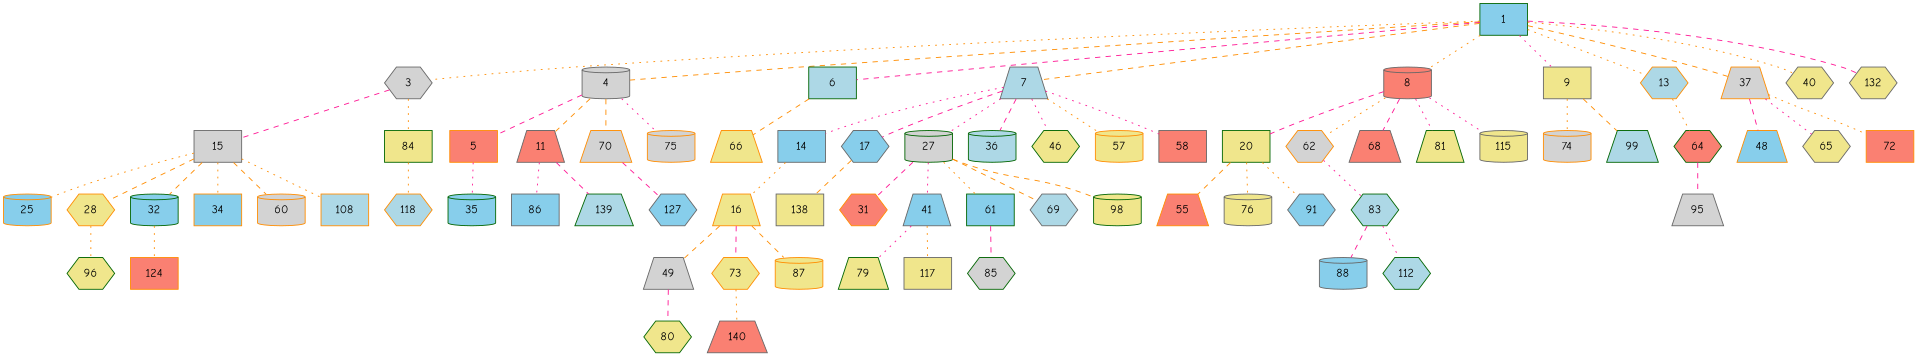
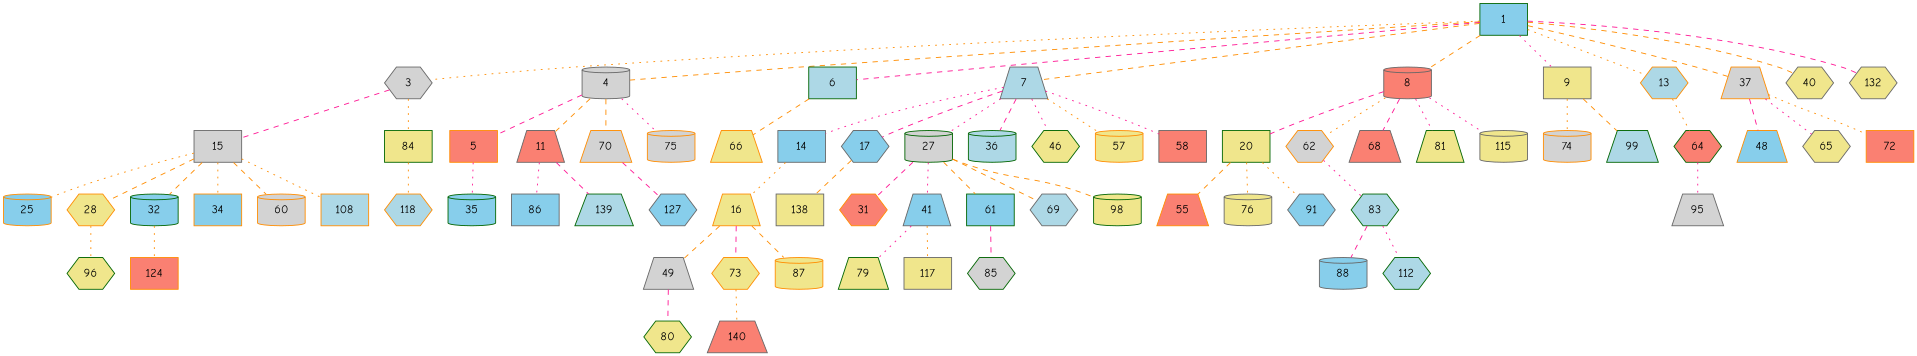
  graph {
    fontname="Comic Neue"
    node [color=gray40 fillcolor=khaki fontname="Comic Neue" shape=hexagon style=filled]
    edge [color=darkorange fontname="Comic Neue" style=dotted]
    1 [color=darkgreen fillcolor=skyblue shape=box super="+2"]
    3 [fillcolor=lightgrey super="+26+30"]
    4 [fillcolor=lightgrey shape=cylinder super="+144+59"]
    6 [color=darkgreen fillcolor=lightblue shape=box super="+10"]
    7 [fillcolor=lightblue shape=trapezium super="+12"]
    8 [fillcolor=salmon shape=cylinder super="+18+39"]
    9 [shape=box]
    13 [color=darkorange fillcolor=lightblue super="+78+109+33"]
    37 [color=darkorange fillcolor=lightgrey shape=trapezium super="+44"]
    40
    132
    15 [fillcolor=lightgrey shape=box]
    84 [color=darkgreen shape=box]
    5 [color=darkorange fillcolor=salmon shape=box super="+101+120+21"]
    11 [fillcolor=salmon shape=trapezium]
    70 [color=darkorange fillcolor=lightgrey shape=trapezium]
    75 [color=darkorange fillcolor=lightgrey shape=cylinder]
    66 [color=darkorange shape=trapezium]
    14 [fillcolor=skyblue shape=box super="+23+92"]
    17 [fillcolor=skyblue super="+94+67+130+104+103"]
    27 [color=darkgreen fillcolor=lightgrey shape=cylinder super="+114+38+51"]
    36 [color=darkgreen fillcolor=lightblue shape=cylinder super="+42"]
    46 [color=darkgreen]
    57 [color=darkorange shape=cylinder super="+136"]
    58 [fillcolor=salmon shape=box super="+131"]
    20 [color=darkgreen shape=box super="+53+22"]
    62 [color=darkorange fillcolor=lightgrey super="+63"]
    68 [fillcolor=salmon shape=trapezium]
    81 [color=darkgreen shape=trapezium super="+106"]
    115 [shape=cylinder]
    74 [color=darkorange fillcolor=lightgrey shape=cylinder]
    99 [color=darkgreen fillcolor=lightblue shape=trapezium]
    64 [color=darkgreen fillcolor=salmon]
    48 [color=darkorange fillcolor=skyblue shape=trapezium]
    65
    72 [color=darkorange fillcolor=salmon shape=box]
    25 [color=darkorange fillcolor=skyblue shape=cylinder]
    28 [color=darkorange super="+43"]
    32 [color=darkgreen fillcolor=skyblue shape=cylinder]
    34 [color=darkorange fillcolor=skyblue shape=box]
    60 [color=darkorange fillcolor=lightgrey shape=cylinder]
    108 [color=darkorange fillcolor=lightblue shape=box]
    118 [color=darkorange fillcolor=lightblue]
    35 [color=darkgreen fillcolor=skyblue shape=cylinder super="+45+89"]
    86 [fillcolor=skyblue shape=box super="+110"]
    139 [color=darkgreen fillcolor=lightblue shape=trapezium]
    127 [fillcolor=skyblue]
    16 [color=darkorange shape=trapezium super="+90"]
    138 [shape=box]
    31 [color=darkorange fillcolor=salmon]
    41 [fillcolor=skyblue shape=trapezium super="+93"]
    61 [color=darkgreen fillcolor=skyblue shape=box]
    69 [fillcolor=lightblue]
    98 [color=darkgreen shape=cylinder]
    55 [color=darkorange fillcolor=salmon shape=trapezium super="+71"]
    76 [shape=cylinder]
    91 [fillcolor=skyblue]
    83 [color=darkgreen fillcolor=lightblue]
    95 [fillcolor=lightgrey shape=trapezium]
    49 [fillcolor=lightgrey shape=trapezium]
    73 [color=darkorange]
    87 [color=darkorange shape=cylinder super="+123"]
    96 [color=darkgreen]
    124 [color=darkorange fillcolor=salmon shape=box]
    80 [color=darkgreen]
    140 [fillcolor=salmon shape=trapezium]
    79 [color=darkgreen shape=trapezium]
    117 [shape=box]
    85 [color=darkgreen fillcolor=lightgrey super="+137"]
    88 [fillcolor=skyblue shape=cylinder super="+119"]
    112 [color=darkgreen fillcolor=lightblue]
    1 -- 3
    1 -- 4 [style=dashed]
    1 -- 6 [color=deeppink style=dashed]
    1 -- 7 [style=dashed]
-   1 -- 8
+   1 -- 8 [style=dashed]
    1 -- 9 [color=deeppink]
    1 -- 13
    1 -- 37 [style=dashed]
-   1 -- 40
+   1 -- 40 [style=dashed]
    1 -- 132 [color=deeppink style=dashed]
    3 -- 15 [color=deeppink style=dashed]
    3 -- 84
    4 -- 5 [color=deeppink style=dashed]
    4 -- 11 [style=dashed]
    4 -- 70 [style=dashed]
    4 -- 75 [color=deeppink]
    6 -- 66 [style=dashed]
    7 -- 14 [color=deeppink]
    7 -- 17 [color=deeppink style=dashed]
    7 -- 27 [color=deeppink]
    7 -- 36 [color=deeppink style=dashed]
    7 -- 46 [color=deeppink]
    7 -- 57
    7 -- 58 [color=deeppink]
    8 -- 20 [color=deeppink style=dashed]
    8 -- 62
    8 -- 68 [color=deeppink style=dashed]
    8 -- 81 [color=deeppink]
    8 -- 115 [color=deeppink]
    9 -- 74
    9 -- 99 [style=dashed]
    13 -- 64
    37 -- 48 [color=deeppink style=dashed]
    37 -- 65 [color=deeppink]
    37 -- 72
    15 -- 25
    15 -- 28 [style=dashed]
    15 -- 32 [style=dashed]
    15 -- 34
    15 -- 60 [style=dashed]
    15 -- 108
    84 -- 118
    5 -- 35 [color=deeppink]
    11 -- 86 [color=deeppink]
    11 -- 139 [color=deeppink style=dashed]
    70 -- 127 [color=deeppink style=dashed]
    14 -- 16
    17 -- 138 [style=dashed]
    27 -- 31 [color=deeppink style=dashed]
    27 -- 41 [color=deeppink]
-   27 -- 61
+   27 -- 61 [style=dashed]
    27 -- 69 [style=dashed]
    27 -- 98 [style=dashed]
    20 -- 55 [style=dashed]
    20 -- 76
    20 -- 91
    62 -- 83 [color=deeppink]
-   64 -- 95 [color=deeppink style=dashed]
+   64 -- 95 [color=deeppink]
    28 -- 96
    32 -- 124
    16 -- 49 [style=dashed]
    16 -- 73 [color=deeppink style=dashed]
    16 -- 87 [style=dashed]
    41 -- 79 [color=deeppink]
    41 -- 117
    61 -- 85 [color=deeppink style=dashed]
    83 -- 88 [color=deeppink style=dashed]
    83 -- 112 [color=deeppink]
    49 -- 80 [color=deeppink style=dashed]
    73 -- 140
  }
